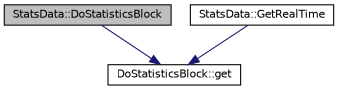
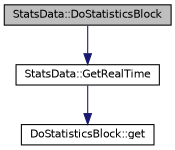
  digraph {
    rankdir=TB
    node [color=black fillcolor=white fontname=Helvetica fontsize=10 shape=record style=filled]
    edge [color=midnightblue fontname=Helvetica fontsize=10 labelfontname=Helvetica labelfontsize=10 style=solid]
    n1 [fillcolor=grey75 fontcolor=black height=0.2 label="StatsData::DoStatisticsBlock" width=0.4]
    n2 [height=0.2 label="StatsData::GetRealTime" width=0.4]
    n3 [height=0.2 label="DoStatisticsBlock::get" width=0.4]
-   n1 -> n3
+   n1 -> n2
    n2 -> n3
  }
